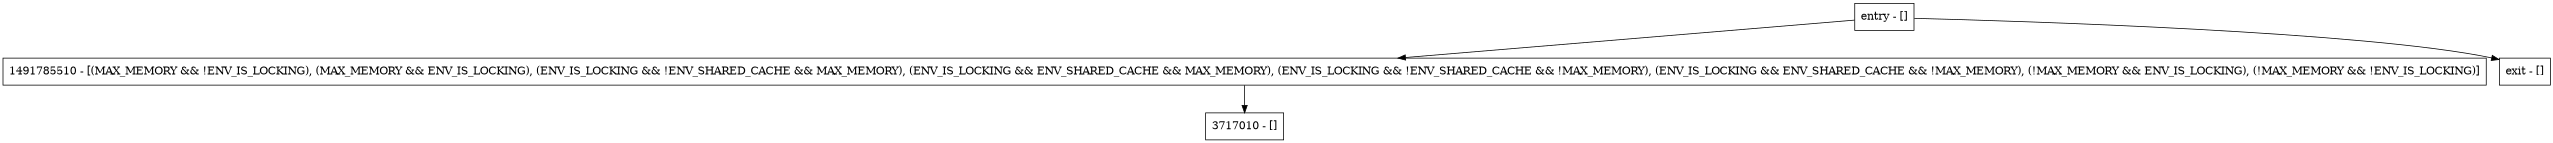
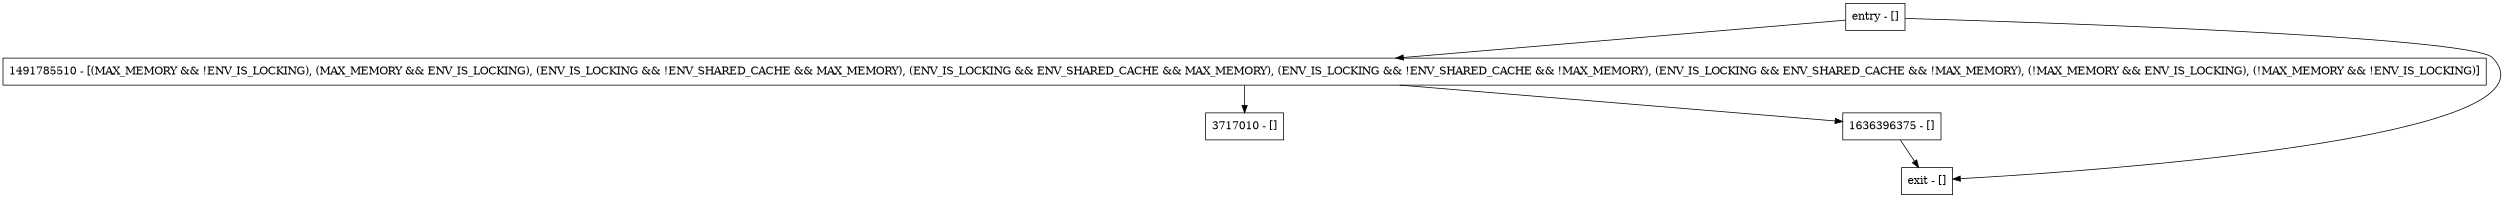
  digraph {
    node [shape=record]
    n1 [label="entry - []"]
    n2 [label="1491785510 - [(MAX_MEMORY && !ENV_IS_LOCKING), (MAX_MEMORY && ENV_IS_LOCKING), (ENV_IS_LOCKING && !ENV_SHARED_CACHE && MAX_MEMORY), (ENV_IS_LOCKING && ENV_SHARED_CACHE && MAX_MEMORY), (ENV_IS_LOCKING && !ENV_SHARED_CACHE && !MAX_MEMORY), (ENV_IS_LOCKING && ENV_SHARED_CACHE && !MAX_MEMORY), (!MAX_MEMORY && ENV_IS_LOCKING), (!MAX_MEMORY && !ENV_IS_LOCKING)]"]
    n3 [label="exit - []"]
    n4 [label="3717010 - []"]
+   n5 [label="1636396375 - []"]
    n1 -> n2
    n1 -> n3
    n2 -> n4
+   n2 -> n5
+   n5 -> n3
  }
